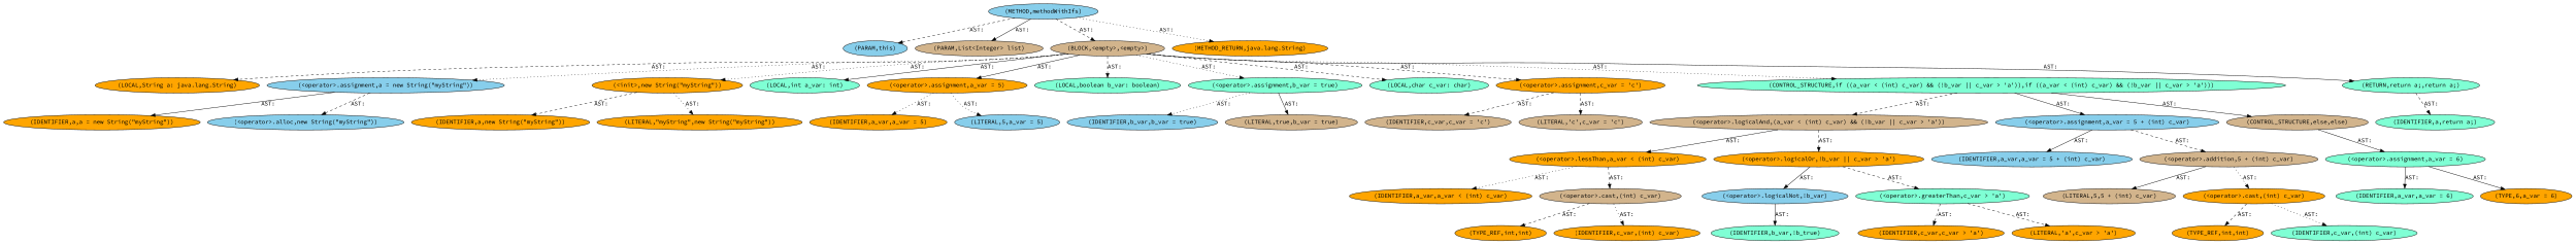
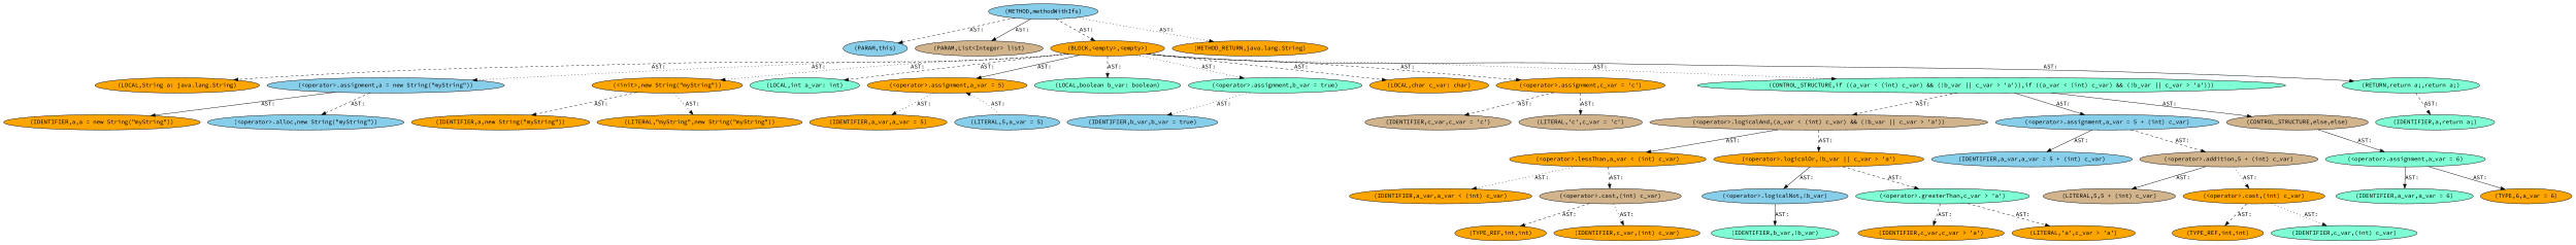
  digraph {
    fontname="Source Code Pro"
    node [fillcolor=orange fontname="Source Code Pro" style=filled]
    edge [fontname="Source Code Pro" style=dashed]
    n1 [fillcolor=skyblue label="(METHOD,methodWithIfs)"]
    n2 [fillcolor=skyblue label="(PARAM,this)"]
    n3 [fillcolor=tan label="(PARAM,List<Integer> list)"]
-   n4 [fillcolor=tan label="(BLOCK,<empty>,<empty>)"]
+   n4 [label="(BLOCK,<empty>,<empty>)"]
    n5 [label="(METHOD_RETURN,java.lang.String)"]
    n6 [label="(LOCAL,String a: java.lang.String)"]
    n7 [fillcolor=skyblue label="(<operator>.assignment,a = new String(\"myString\"))"]
    n8 [label="(<init>,new String(\"myString\"))"]
    n9 [fillcolor=aquamarine label="(LOCAL,int a_var: int)"]
    n10 [label="(<operator>.assignment,a_var = 5)"]
    n11 [fillcolor=aquamarine label="(LOCAL,boolean b_var: boolean)"]
    n12 [fillcolor=aquamarine label="(<operator>.assignment,b_var = true)"]
-   n13 [fillcolor=aquamarine label="(LOCAL,char c_var: char)"]
+   n13 [label="(LOCAL,char c_var: char)"]
    n14 [label="(<operator>.assignment,c_var = 'c')"]
    n15 [fillcolor=aquamarine label="(CONTROL_STRUCTURE,if ((a_var < (int) c_var) && (!b_var || c_var > 'a')),if ((a_var < (int) c_var) && (!b_var || c_var > 'a')))"]
    n16 [fillcolor=aquamarine label="(RETURN,return a;,return a;)"]
    n17 [label="(IDENTIFIER,a,a = new String(\"myString\"))"]
    n18 [fillcolor=skyblue label="(<operator>.alloc,new String(\"myString\"))"]
    n19 [label="(IDENTIFIER,a,new String(\"myString\"))"]
    n20 [label="(LITERAL,\"myString\",new String(\"myString\"))"]
    n21 [label="(IDENTIFIER,a_var,a_var = 5)"]
    n22 [fillcolor=skyblue label="(LITERAL,5,a_var = 5)"]
    n23 [fillcolor=skyblue label="(IDENTIFIER,b_var,b_var = true)"]
-   n24 [fillcolor=tan label="(LITERAL,true,b_var = true)"]
    n25 [fillcolor=tan label="(IDENTIFIER,c_var,c_var = 'c')"]
    n26 [fillcolor=tan label="(LITERAL,'c',c_var = 'c')"]
    n27 [fillcolor=tan label="(<operator>.logicalAnd,(a_var < (int) c_var) && (!b_var || c_var > 'a'))"]
    n28 [fillcolor=skyblue label="(<operator>.assignment,a_var = 5 + (int) c_var)"]
    n29 [fillcolor=tan label="(CONTROL_STRUCTURE,else,else)"]
    n30 [fillcolor=aquamarine label="(IDENTIFIER,a,return a;)"]
    n31 [label="(<operator>.lessThan,a_var < (int) c_var)"]
    n32 [label="(<operator>.logicalOr,!b_var || c_var > 'a')"]
    n33 [fillcolor=skyblue label="(IDENTIFIER,a_var,a_var = 5 + (int) c_var)"]
    n34 [fillcolor=tan label="(<operator>.addition,5 + (int) c_var)"]
    n35 [fillcolor=aquamarine label="(<operator>.assignment,a_var = 6)"]
    n36 [label="(IDENTIFIER,a_var,a_var < (int) c_var)"]
    n37 [fillcolor=tan label="(<operator>.cast,(int) c_var)"]
    n38 [fillcolor=skyblue label="(<operator>.logicalNot,!b_var)"]
    n39 [fillcolor=aquamarine label="(<operator>.greaterThan,c_var > 'a')"]
    n40 [label="(TYPE_REF,int,int)"]
    n41 [label="(IDENTIFIER,c_var,(int) c_var)"]
-   n42 [fillcolor=aquamarine label="(IDENTIFIER,b_var,!b_true)"]
+   n42 [fillcolor=aquamarine label="(IDENTIFIER,b_var,!b_var)"]
    n43 [label="(IDENTIFIER,c_var,c_var > 'a')"]
    n44 [label="(LITERAL,'a',c_var > 'a')"]
    n45 [fillcolor=tan label="(LITERAL,5,5 + (int) c_var)"]
    n46 [label="(<operator>.cast,(int) c_var)"]
    n47 [label="(TYPE_REF,int,int)"]
    n48 [fillcolor=aquamarine label="(IDENTIFIER,c_var,(int) c_var)"]
    n49 [fillcolor=aquamarine label="(IDENTIFIER,a_var,a_var = 6)"]
    n50 [label="(TYPE,6,a_var = 6)"]
    n1 -> n2 [label="AST: "]
    n1 -> n3 [label="AST: " style=solid]
    n1 -> n4 [label="AST: "]
    n1 -> n5 [label="AST: " style=dotted]
    n4 -> n6 [label="AST: "]
    n4 -> n7 [label="AST: " style=dotted]
    n4 -> n8 [label="AST: " style=dotted]
-   n4 -> n9 [label="AST: " style=solid]
+   n4 -> n9 [label="AST: "]
    n4 -> n10 [label="AST: " style=solid]
    n4 -> n11 [label="AST: "]
    n4 -> n12 [label="AST: " style=dotted]
    n4 -> n13 [label="AST: "]
    n4 -> n14 [label="AST: "]
    n4 -> n15 [label="AST: " style=dotted]
    n4 -> n16 [label="AST: " style=solid]
    n7 -> n17 [label="AST: " style=solid]
    n7 -> n18 [label="AST: "]
    n8 -> n19 [label="AST: "]
    n8 -> n20 [label="AST: " style=dotted]
    n10 -> n21 [label="AST: " style=dotted]
-   n10 -> n22 [label="AST: " style=dotted]
+   n22 -> n10 [label="AST: " style=dotted]
    n12 -> n23 [label="AST: " style=dotted]
-   n12 -> n24 [label="AST: " style=solid]
    n14 -> n25 [label="AST: "]
    n14 -> n26 [label="AST: "]
    n15 -> n27 [label="AST: "]
    n15 -> n28 [label="AST: " style=solid]
    n15 -> n29 [label="AST: " style=solid]
    n16 -> n30 [label="AST: "]
    n27 -> n31 [label="AST: " style=solid]
    n27 -> n32 [label="AST: "]
    n28 -> n33 [label="AST: " style=solid]
    n28 -> n34 [label="AST: "]
    n29 -> n35 [label="AST: " style=solid]
    n31 -> n36 [label="AST: " style=dotted]
    n31 -> n37 [label="AST: "]
    n32 -> n38 [label="AST: " style=solid]
    n32 -> n39 [label="AST: "]
    n34 -> n45 [label="AST: " style=solid]
    n34 -> n46 [label="AST: " style=dotted]
    n35 -> n49 [label="AST: " style=solid]
    n35 -> n50 [label="AST: " style=solid]
    n37 -> n40 [label="AST: "]
    n37 -> n41 [label="AST: " style=dotted]
    n38 -> n42 [label="AST: " style=solid]
    n39 -> n43 [label="AST: "]
    n39 -> n44 [label="AST: "]
    n46 -> n47 [label="AST: "]
    n46 -> n48 [label="AST: " style=dotted]
  }
